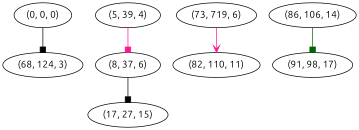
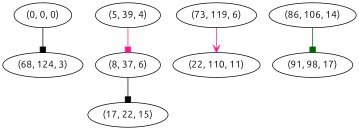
  digraph {
    fontname=Ubuntu
    node [fontname=Ubuntu]
    edge [arrowhead=box color=black fontname=Ubuntu]
    "(0, 0, 0)"
    "(68, 124, 3)"
    "(5, 39, 4)"
    "(8, 37, 6)"
-   "(17, 27, 15)"
-   "(73, 119, 6)" [label="(73, 719, 6)"]
-   "(82, 110, 11)"
+   "(17, 27, 15)" [label="(17, 22, 15)"]
+   "(73, 119, 6)"
+   "(82, 110, 11)" [label="(22, 110, 11)"]
    "(86, 106, 14)"
    "(91, 98, 17)"
    "(0, 0, 0)" -> "(68, 124, 3)"
    "(5, 39, 4)" -> "(8, 37, 6)" [color=deeppink]
    "(8, 37, 6)" -> "(17, 27, 15)"
    "(73, 119, 6)" -> "(82, 110, 11)" [arrowhead=vee color=deeppink]
    "(86, 106, 14)" -> "(91, 98, 17)" [color=darkgreen]
  }
